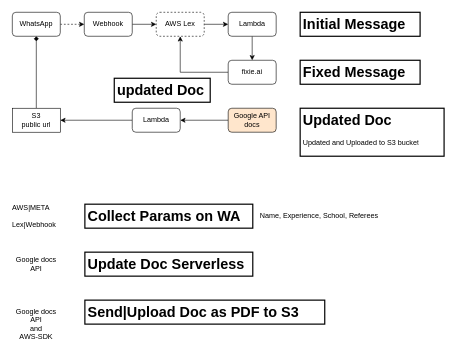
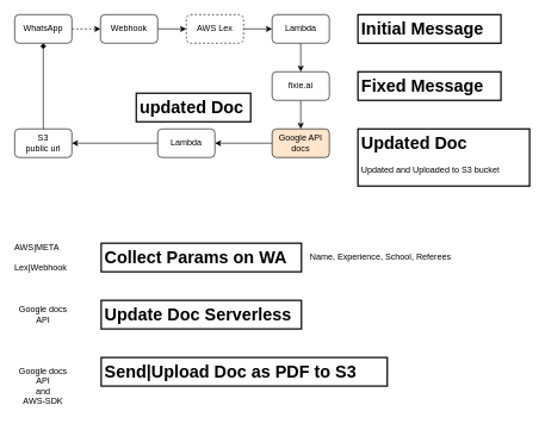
  <mxCell id="0" />
  <mxCell id="1" parent="0" />
  <mxCell id="2" style="edgeStyle=orthogonalEdgeStyle;rounded=0;orthogonalLoop=1;jettySize=auto;html=1;entryX=0;entryY=0.5;entryDx=0;entryDy=0;dashed=1;" parent="1" source="3" target="5" edge="1"><mxGeometry relative="1" as="geometry" /></mxCell>
  <mxCell id="3" value="WhatsApp" style="rounded=1;whiteSpace=wrap;html=1;" parent="1" vertex="1"><mxGeometry x="20" y="20" width="80" height="40" as="geometry" /></mxCell>
  <mxCell id="4" style="edgeStyle=orthogonalEdgeStyle;rounded=0;orthogonalLoop=1;jettySize=auto;html=1;entryX=0;entryY=0.5;entryDx=0;entryDy=0;" parent="1" source="5" target="7" edge="1"><mxGeometry relative="1" as="geometry" /></mxCell>
  <mxCell id="5" value="Webhook" style="rounded=1;whiteSpace=wrap;html=1;" parent="1" vertex="1"><mxGeometry x="140" y="20" width="80" height="40" as="geometry" /></mxCell>
  <mxCell id="6" style="edgeStyle=orthogonalEdgeStyle;rounded=0;orthogonalLoop=1;jettySize=auto;html=1;entryX=0;entryY=0.5;entryDx=0;entryDy=0;" parent="1" source="7" target="9" edge="1"><mxGeometry relative="1" as="geometry" /></mxCell>
  <mxCell id="7" value="AWS Lex" style="rounded=1;whiteSpace=wrap;html=1;dashed=1;" parent="1" vertex="1"><mxGeometry x="260" y="20" width="80" height="40" as="geometry" /></mxCell>
  <mxCell id="8" style="edgeStyle=orthogonalEdgeStyle;rounded=0;orthogonalLoop=1;jettySize=auto;html=1;entryX=0.5;entryY=0;entryDx=0;entryDy=0;" parent="1" source="9" target="11" edge="1"><mxGeometry relative="1" as="geometry" /></mxCell>
  <mxCell id="9" value="Lambda" style="rounded=1;whiteSpace=wrap;html=1;" parent="1" vertex="1"><mxGeometry x="380" y="20" width="80" height="40" as="geometry" /></mxCell>
- <mxCell id="10" style="edgeStyle=orthogonalEdgeStyle;rounded=0;orthogonalLoop=1;jettySize=auto;html=1;" parent="1" source="11" target="7" edge="1"><mxGeometry relative="1" as="geometry" /></mxCell>
+ <mxCell id="10" style="edgeStyle=orthogonalEdgeStyle;rounded=0;orthogonalLoop=1;jettySize=auto;html=1;entryX=0.5;entryY=0;entryDx=0;entryDy=0;" parent="1" source="11" target="13" edge="1"><mxGeometry relative="1" as="geometry" /></mxCell>
  <mxCell id="11" value="fixie.ai" style="rounded=1;whiteSpace=wrap;html=1;" parent="1" vertex="1"><mxGeometry x="380" y="100" width="80" height="40" as="geometry" /></mxCell>
  <mxCell id="12" style="edgeStyle=orthogonalEdgeStyle;rounded=0;orthogonalLoop=1;jettySize=auto;html=1;entryX=1;entryY=0.5;entryDx=0;entryDy=0;" parent="1" source="13" target="17" edge="1"><mxGeometry relative="1" as="geometry" /></mxCell>
  <mxCell id="13" value="Google API&lt;br&gt;docs" style="rounded=1;whiteSpace=wrap;html=1;fillColor=#ffe6cc;" parent="1" vertex="1"><mxGeometry x="380" y="180" width="80" height="40" as="geometry" /></mxCell>
  <mxCell id="14" style="edgeStyle=orthogonalEdgeStyle;rounded=0;orthogonalLoop=1;jettySize=auto;html=1;entryX=0.5;entryY=1;entryDx=0;entryDy=0;endArrow=diamond;" parent="1" source="15" target="3" edge="1"><mxGeometry relative="1" as="geometry" /></mxCell>
- <mxCell id="15" value="S3&lt;br&gt;public url" style="whiteSpace=wrap;html=1;rounded=0;" parent="1" vertex="1"><mxGeometry x="20" y="180" width="80" height="40" as="geometry" /></mxCell>
+ <mxCell id="15" value="S3&lt;br&gt;public url" style="rounded=1;whiteSpace=wrap;html=1;" parent="1" vertex="1"><mxGeometry x="20" y="180" width="80" height="40" as="geometry" /></mxCell>
  <mxCell id="16" style="edgeStyle=orthogonalEdgeStyle;rounded=0;orthogonalLoop=1;jettySize=auto;html=1;entryX=1;entryY=0.5;entryDx=0;entryDy=0;" parent="1" source="17" target="15" edge="1"><mxGeometry relative="1" as="geometry" /></mxCell>
  <mxCell id="17" value="Lambda" style="rounded=1;whiteSpace=wrap;html=1;" parent="1" vertex="1"><mxGeometry x="220" y="180" width="80" height="40" as="geometry" /></mxCell>
  <mxCell id="18" value="&lt;h1&gt;Initial Message&lt;/h1&gt;" style="text;html=1;strokeColor=default;fillColor=none;spacing=5;spacingTop=-20;whiteSpace=wrap;overflow=hidden;rounded=0;strokeWidth=2;" parent="1" vertex="1"><mxGeometry x="500" y="20" width="200" height="40" as="geometry" /></mxCell>
  <mxCell id="19" value="&lt;h1&gt;Fixed Message&lt;/h1&gt;" style="text;html=1;strokeColor=default;fillColor=none;spacing=5;spacingTop=-20;whiteSpace=wrap;overflow=hidden;rounded=0;strokeWidth=2;" parent="1" vertex="1"><mxGeometry x="500" y="100" width="200" height="40" as="geometry" /></mxCell>
  <mxCell id="20" value="&lt;h1&gt;Updated Doc&lt;/h1&gt;&lt;div&gt;Updated and Uploaded to S3 bucket&lt;/div&gt;" style="text;html=1;strokeColor=default;fillColor=none;spacing=5;spacingTop=-20;whiteSpace=wrap;overflow=hidden;rounded=0;strokeWidth=2;" parent="1" vertex="1"><mxGeometry x="500" y="180" width="240" height="80" as="geometry" /></mxCell>
  <mxCell id="21" value="&lt;h1&gt;updated Doc&lt;/h1&gt;" style="text;html=1;strokeColor=default;fillColor=none;spacing=5;spacingTop=-20;whiteSpace=wrap;overflow=hidden;rounded=0;strokeWidth=2;" parent="1" vertex="1"><mxGeometry x="190" y="130" width="160" height="40" as="geometry" /></mxCell>
  <mxCell id="22" value="&lt;h1&gt;Update Doc Serverless&lt;/h1&gt;" style="text;html=1;strokeColor=default;fillColor=none;spacing=5;spacingTop=-20;whiteSpace=wrap;overflow=hidden;rounded=0;strokeWidth=2;" parent="1" vertex="1"><mxGeometry x="141" y="420" width="280" height="40" as="geometry" /></mxCell>
  <mxCell id="23" value="&lt;h1&gt;Collect Params on WA&lt;/h1&gt;" style="text;html=1;strokeColor=default;fillColor=none;spacing=5;spacingTop=-20;whiteSpace=wrap;overflow=hidden;rounded=0;strokeWidth=2;" parent="1" vertex="1"><mxGeometry x="141" y="340" width="280" height="40" as="geometry" /></mxCell>
  <mxCell id="24" value="&lt;h1&gt;Send|Upload Doc as PDF to S3&lt;/h1&gt;" style="text;html=1;strokeColor=default;fillColor=none;spacing=5;spacingTop=-20;whiteSpace=wrap;overflow=hidden;rounded=0;strokeWidth=2;" parent="1" vertex="1"><mxGeometry x="141" y="500" width="400" height="40" as="geometry" /></mxCell>
  <mxCell id="25" value="Name, Experience, School, Referees" style="text;html=1;strokeColor=none;fillColor=none;align=left;verticalAlign=middle;whiteSpace=wrap;rounded=0;" parent="1" vertex="1"><mxGeometry x="431" y="345" width="230" height="30" as="geometry" /></mxCell>
  <mxCell id="26" value="AWS|META&lt;br&gt;&lt;br&gt;Lex|Webhook" style="text;html=1;strokeColor=none;fillColor=none;align=left;verticalAlign=middle;whiteSpace=wrap;rounded=0;spacing=0;" parent="1" vertex="1"><mxGeometry x="20" y="340" width="80" height="40" as="geometry" /></mxCell>
  <mxCell id="27" value="Google docs API" style="text;html=1;strokeColor=none;fillColor=none;align=center;verticalAlign=middle;whiteSpace=wrap;rounded=0;" parent="1" vertex="1"><mxGeometry x="20" y="420" width="80" height="40" as="geometry" /></mxCell>
  <mxCell id="28" value="Google docs API&lt;br&gt;and&lt;br&gt;AWS-SDK" style="text;html=1;strokeColor=none;fillColor=none;align=center;verticalAlign=middle;whiteSpace=wrap;rounded=0;" parent="1" vertex="1"><mxGeometry x="20" y="500" width="80" height="80" as="geometry" /></mxCell>
